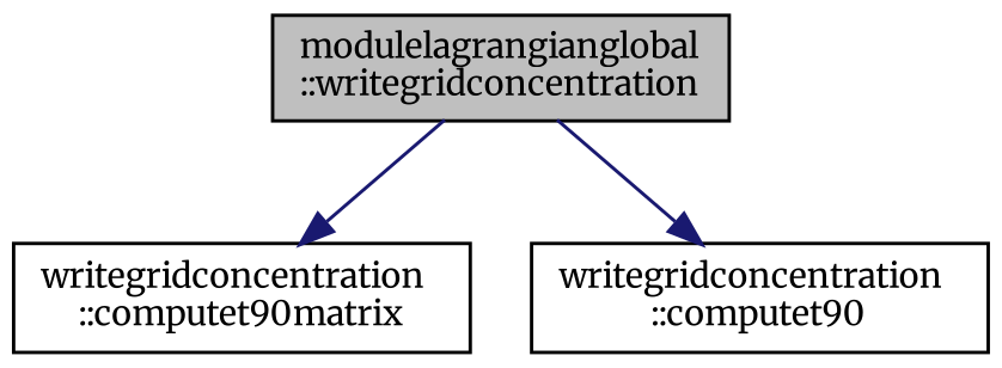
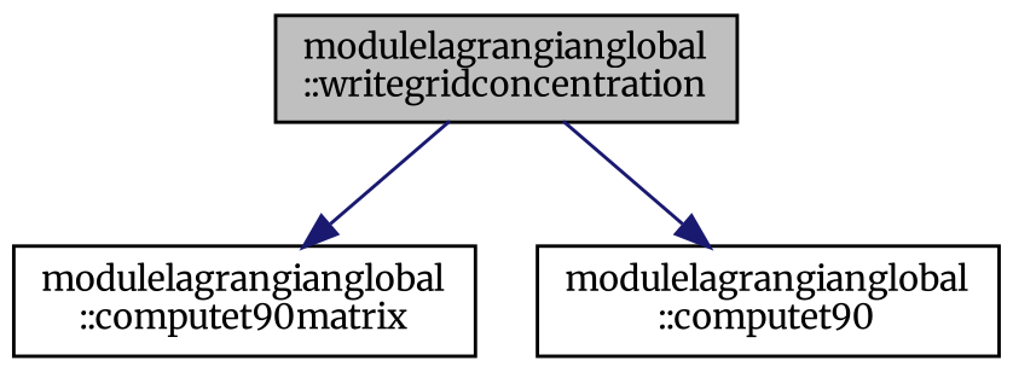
  digraph {
    fontname=Merriweather
    rankdir=TB
    node [color=black fillcolor=white fontname=Merriweather fontsize=10 shape=record style=filled]
    edge [color=midnightblue fontname=Merriweather fontsize=10 labelfontname=Helvetica labelfontsize=10 style=solid]
    n1 [fillcolor=grey75 fontcolor=black height=0.2 label="modulelagrangianglobal\l::writegridconcentration" width=0.4]
-   n2 [height=0.2 label="writegridconcentration\l::computet90matrix" width=0.4]
-   n3 [height=0.2 label="writegridconcentration\l::computet90" width=0.4]
+   n2 [height=0.2 label="modulelagrangianglobal\l::computet90matrix" width=0.4]
+   n3 [height=0.2 label="modulelagrangianglobal\l::computet90" width=0.4]
    n1 -> n2
    n1 -> n3
  }
